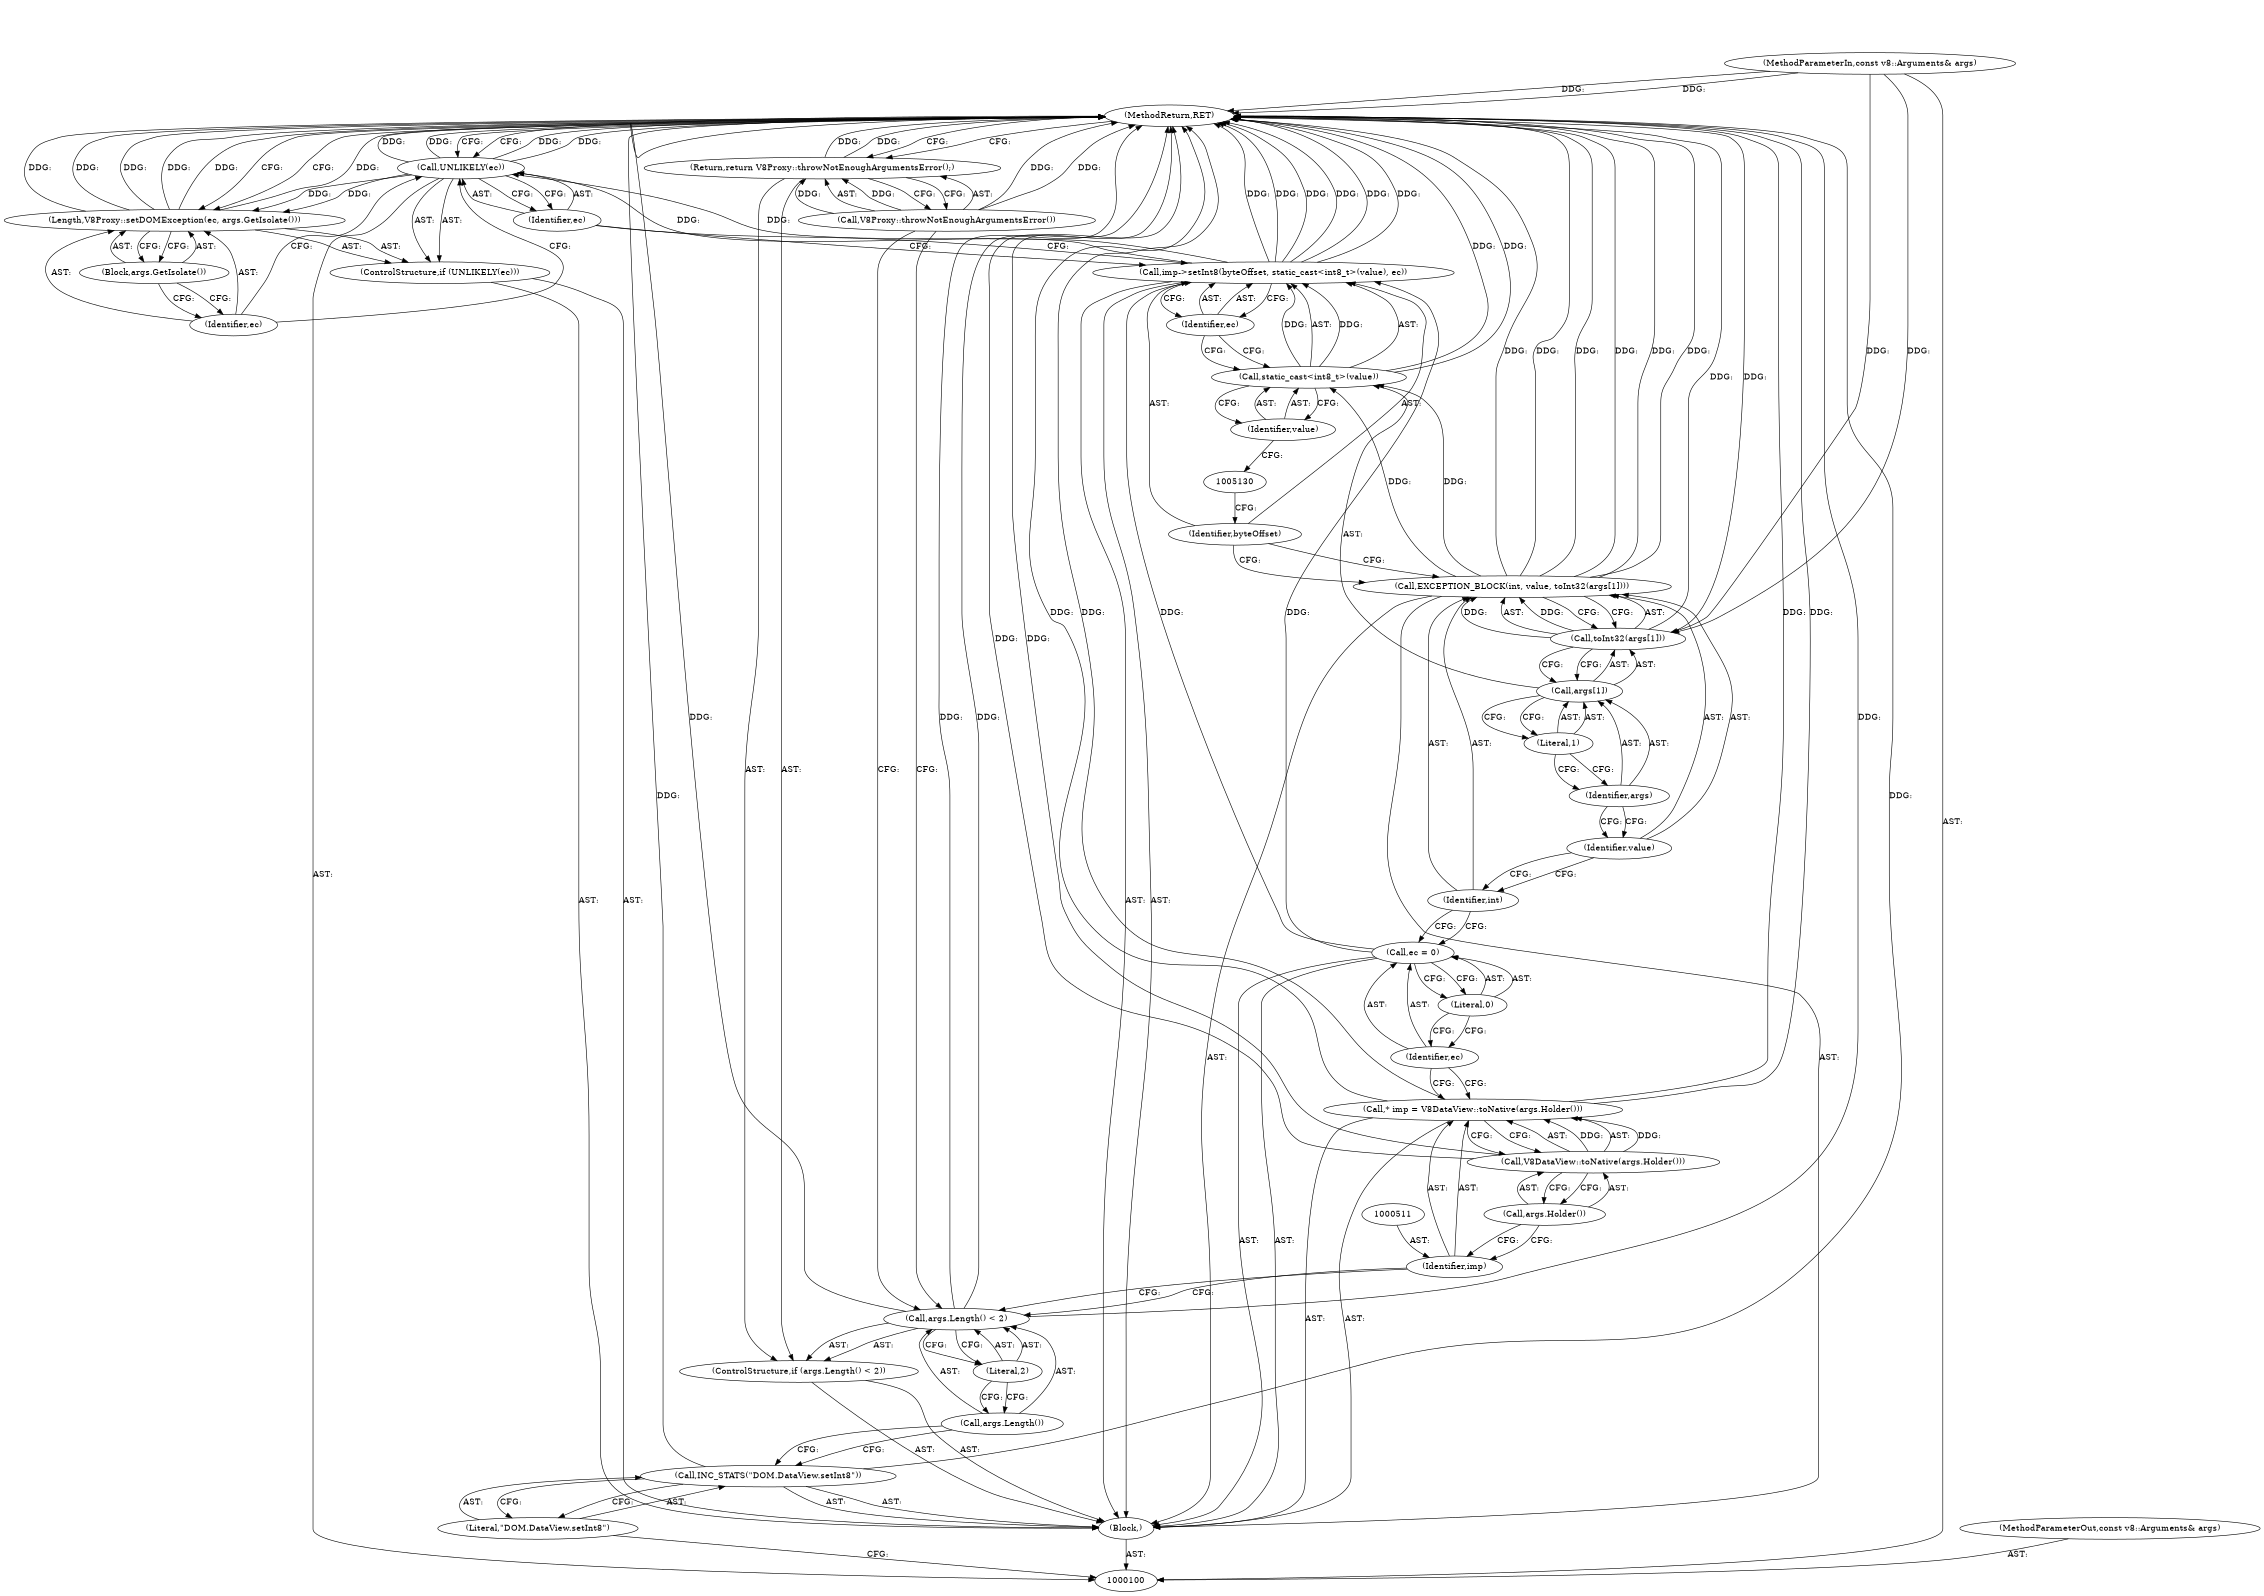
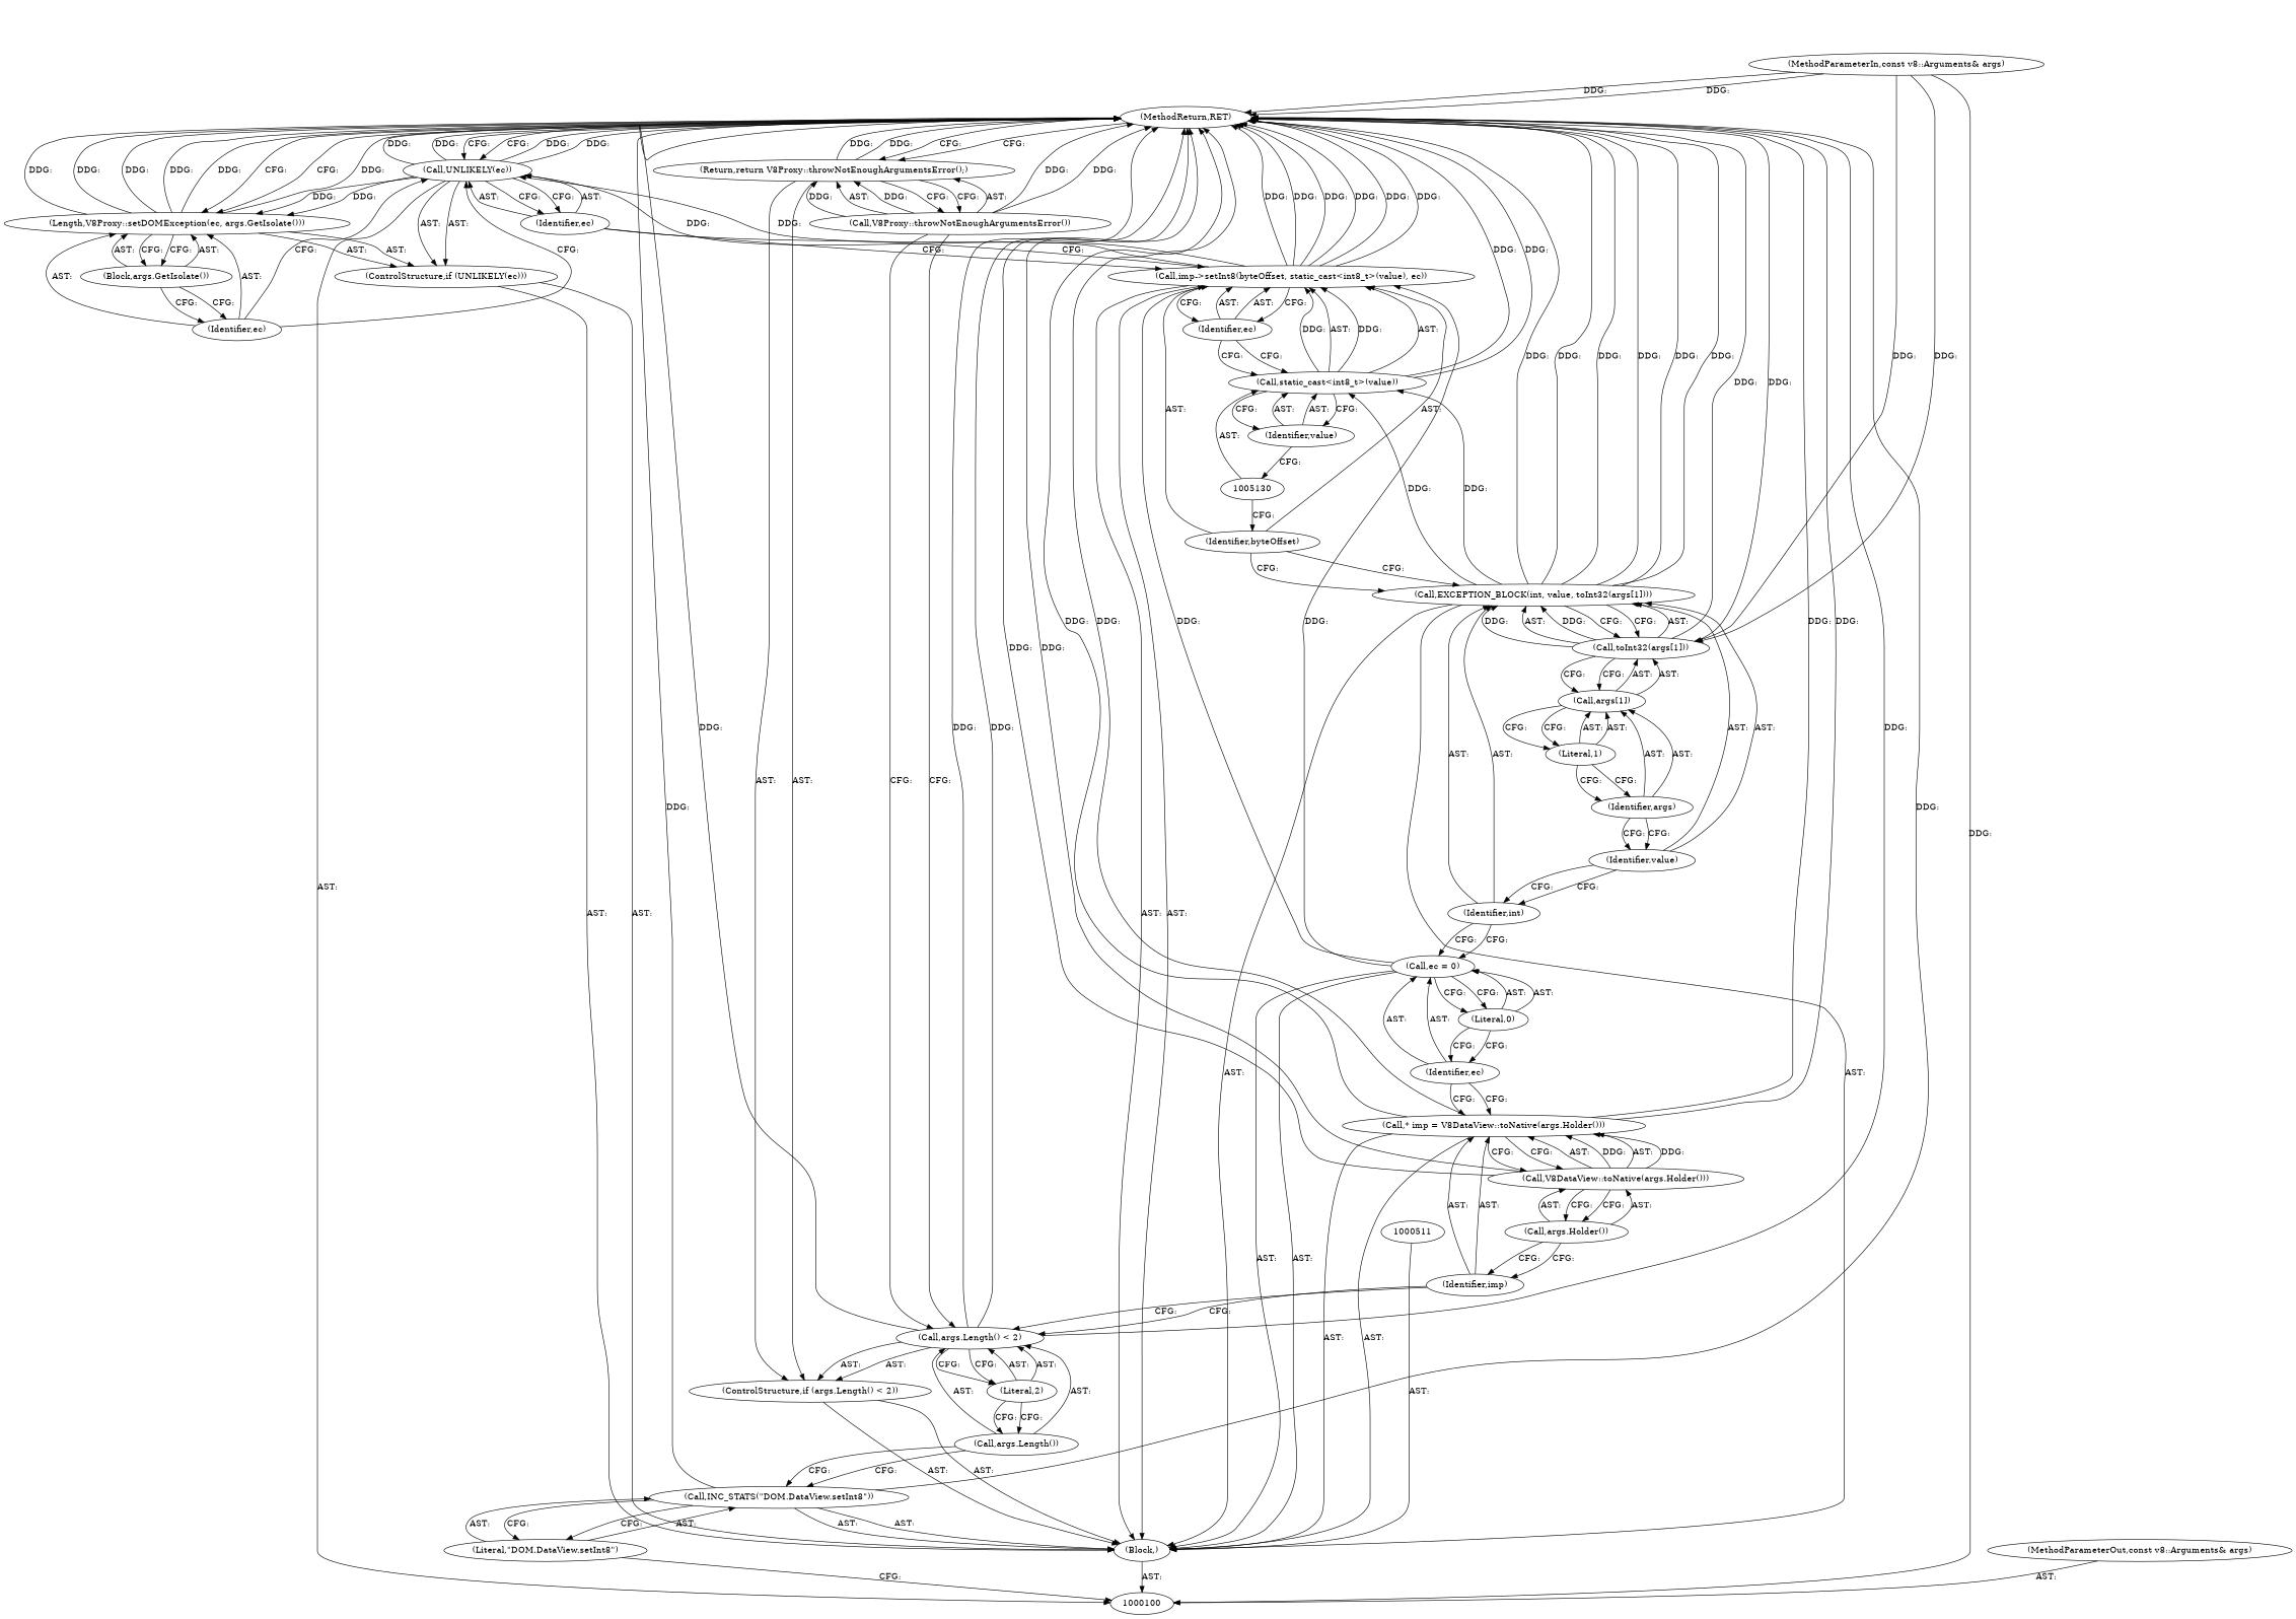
  digraph {
    n1 [label="(MethodReturn,RET)"]
    n2 [label="(Call,UNLIKELY(ec))"]
    n3 [label="(Length,V8Proxy::setDOMException(ec, args.GetIsolate()))"]
    n4 [label="(Return,return V8Proxy::throwNotEnoughArgumentsError();)"]
    1000100
    n6 [label="(Identifier,ec)"]
    n7 [label="(ControlStructure,if (UNLIKELY(ec)))"]
    n8 [label="(Block,args.GetIsolate())"]
    n9 [label="(ControlStructure,if (args.Length() < 2))"]
    n10 [label="(Call,V8Proxy::throwNotEnoughArgumentsError())"]
    n11 [label="(MethodParameterIn,const v8::Arguments& args)"]
    n12 [label="(Call,toInt32(args[1]))"]
    n13 [label="(Call,EXCEPTION_BLOCK(int, value, toInt32(args[1])))"]
    n14 [label="(Call,args[1])"]
    n15 [label="(MethodParameterOut,const v8::Arguments& args)"]
    n16 [label="(Identifier,int)"]
    n17 [label="(Call,ec = 0)"]
    n18 [label="(Call,static_cast<int8_t>(value))"]
    n19 [label="(Block,)"]
    n20 [label="(Call,imp->setInt8(byteOffset, static_cast<int8_t>(value), ec))"]
    n21 [label="(Literal,0)"]
    n22 [label="(Identifier,value)"]
    n23 [label="(Literal,1)"]
    n24 [label="(Identifier,value)"]
    n25 [label="(Identifier,args)"]
    n26 [label="(Identifier,byteOffset)"]
    n27 [label="(Identifier,ec)"]
    n28 [label=1005130]
    n29 [label="(Identifier,ec)"]
    n30 [label="(Literal,\"DOM.DataView.setInt8\")"]
    n31 [label="(Call,INC_STATS(\"DOM.DataView.setInt8\"))"]
    n32 [label="(Literal,2)"]
    n33 [label="(Call,args.Length() < 2)"]
    n34 [label="(Call,args.Length())"]
    n35 [label="(Call,* imp = V8DataView::toNative(args.Holder()))"]
    n36 [label="(Call,V8DataView::toNative(args.Holder()))"]
    n37 [label="(Call,args.Holder())"]
    n38 [label="(Identifier,imp)"]
    n39 [label="(Identifier,ec)"]
    n40 [label=1000511]
    n1 -> n2 [label="CFG: "]
    n1 -> n2 [label="CFG: "]
    n1 -> n3 [label="CFG: "]
    n1 -> n3 [label="CFG: "]
    n1 -> n4 [label="CFG: "]
    n1 -> n4 [label="CFG: "]
    n2 -> n1 [label="DDG: "]
    n2 -> n1 [label="DDG: "]
    n2 -> n1 [label="DDG: "]
    n2 -> n1 [label="DDG: "]
    n2 -> n3 [label="DDG: "]
    n2 -> n3 [label="DDG: "]
    n2 -> 1000100 [label="AST: "]
    n2 -> n6 [label="CFG: "]
    n2 -> n6 [label="CFG: "]
    n2 -> n7 [label="AST: "]
    n2 -> n7 [label="AST: "]
    n3 -> n1 [label="DDG: "]
    n3 -> n1 [label="DDG: "]
    n3 -> n1 [label="DDG: "]
    n3 -> n1 [label="DDG: "]
    n3 -> n1 [label="DDG: "]
    n3 -> n1 [label="DDG: "]
    n3 -> n7 [label="AST: "]
    n3 -> n7 [label="AST: "]
    n3 -> n8 [label="CFG: "]
    n3 -> n8 [label="CFG: "]
    n4 -> n1 [label="DDG: "]
    n4 -> n1 [label="DDG: "]
    n4 -> n9 [label="AST: "]
    n4 -> n9 [label="AST: "]
    n4 -> n10 [label="CFG: "]
    n4 -> n10 [label="CFG: "]
    n6 -> n2 [label="AST: "]
    n6 -> n2 [label="AST: "]
    n6 -> n20 [label="CFG: "]
    n6 -> n20 [label="CFG: "]
    n7 -> n19 [label="AST: "]
    n7 -> n19 [label="AST: "]
    n8 -> n3 [label="AST: "]
    n8 -> n3 [label="AST: "]
    n8 -> n29 [label="CFG: "]
    n8 -> n29 [label="CFG: "]
    n9 -> n19 [label="AST: "]
    n9 -> n19 [label="AST: "]
    n10 -> n1 [label="DDG: "]
    n10 -> n1 [label="DDG: "]
    n10 -> n4 [label="AST: "]
    n10 -> n4 [label="DDG: "]
    n10 -> n4 [label="AST: "]
    n10 -> n4 [label="DDG: "]
    n10 -> n33 [label="CFG: "]
    n10 -> n33 [label="CFG: "]
    n11 -> n1 [label="DDG: "]
    n11 -> n1 [label="DDG: "]
-   n11 -> 1000100 [label="AST: "]
+   n11 -> 1000100 [label="DDG: "]
    n11 -> n12 [label="DDG: "]
    n11 -> n12 [label="DDG: "]
    n12 -> n1 [label="DDG: "]
    n12 -> n1 [label="DDG: "]
    n12 -> n13 [label="AST: "]
    n12 -> n13 [label="DDG: "]
    n12 -> n13 [label="AST: "]
    n12 -> n13 [label="DDG: "]
    n12 -> n14 [label="CFG: "]
    n12 -> n14 [label="CFG: "]
    n13 -> n1 [label="DDG: "]
    n13 -> n1 [label="DDG: "]
    n13 -> n1 [label="DDG: "]
    n13 -> n1 [label="DDG: "]
    n13 -> n1 [label="DDG: "]
    n13 -> n1 [label="DDG: "]
    n13 -> n12 [label="CFG: "]
    n13 -> n12 [label="CFG: "]
    n13 -> n18 [label="DDG: "]
    n13 -> n18 [label="DDG: "]
    n13 -> n19 [label="AST: "]
    n13 -> n19 [label="AST: "]
    n14 -> n12 [label="AST: "]
    n14 -> n12 [label="AST: "]
    n14 -> n23 [label="CFG: "]
    n14 -> n23 [label="CFG: "]
    n15 -> 1000100 [label="AST: "]
    n16 -> n13 [label="AST: "]
    n16 -> n13 [label="AST: "]
    n16 -> n17 [label="CFG: "]
    n16 -> n17 [label="CFG: "]
    n17 -> n19 [label="AST: "]
    n17 -> n19 [label="AST: "]
    n17 -> n20 [label="DDG: "]
    n17 -> n20 [label="DDG: "]
    n17 -> n21 [label="CFG: "]
    n17 -> n21 [label="CFG: "]
    n18 -> n1 [label="DDG: "]
    n18 -> n1 [label="DDG: "]
    n18 -> n20 [label="AST: "]
    n18 -> n20 [label="DDG: "]
    n18 -> n20 [label="AST: "]
    n18 -> n20 [label="DDG: "]
    n18 -> n24 [label="CFG: "]
    n18 -> n24 [label="CFG: "]
    n19 -> 1000100 [label="AST: "]
    n20 -> n1 [label="DDG: "]
    n20 -> n1 [label="DDG: "]
    n20 -> n1 [label="DDG: "]
    n20 -> n1 [label="DDG: "]
    n20 -> n1 [label="DDG: "]
    n20 -> n1 [label="DDG: "]
    n20 -> n2 [label="DDG: "]
    n20 -> n2 [label="DDG: "]
    n20 -> n19 [label="AST: "]
    n20 -> n19 [label="AST: "]
    n20 -> n27 [label="CFG: "]
    n20 -> n27 [label="CFG: "]
    n21 -> n17 [label="AST: "]
    n21 -> n17 [label="AST: "]
    n21 -> n39 [label="CFG: "]
    n21 -> n39 [label="CFG: "]
    n22 -> n13 [label="AST: "]
    n22 -> n13 [label="AST: "]
    n22 -> n16 [label="CFG: "]
    n22 -> n16 [label="CFG: "]
    n23 -> n14 [label="AST: "]
    n23 -> n14 [label="AST: "]
    n23 -> n25 [label="CFG: "]
    n23 -> n25 [label="CFG: "]
    n24 -> n18 [label="AST: "]
    n24 -> n18 [label="AST: "]
    n24 -> n28 [label="CFG: "]
    n25 -> n14 [label="AST: "]
    n25 -> n14 [label="AST: "]
    n25 -> n22 [label="CFG: "]
    n25 -> n22 [label="CFG: "]
    n26 -> n13 [label="CFG: "]
    n26 -> n13 [label="CFG: "]
    n26 -> n20 [label="AST: "]
    n26 -> n20 [label="AST: "]
    n27 -> n18 [label="CFG: "]
    n27 -> n18 [label="CFG: "]
    n27 -> n20 [label="AST: "]
    n27 -> n20 [label="AST: "]
-   n14 -> n18 [label="AST: "]
+   n28 -> n18 [label="AST: "]
    n28 -> n26 [label="CFG: "]
    n29 -> n2 [label="CFG: "]
    n29 -> n2 [label="CFG: "]
    n29 -> n3 [label="AST: "]
    n29 -> n3 [label="AST: "]
    n30 -> 1000100 [label="CFG: "]
    n30 -> n31 [label="AST: "]
    n30 -> n31 [label="AST: "]
    n31 -> n1 [label="DDG: "]
    n31 -> n1 [label="DDG: "]
    n31 -> n19 [label="AST: "]
    n31 -> n19 [label="AST: "]
    n31 -> n30 [label="CFG: "]
    n31 -> n30 [label="CFG: "]
    n32 -> n33 [label="AST: "]
    n32 -> n33 [label="AST: "]
    n32 -> n34 [label="CFG: "]
    n32 -> n34 [label="CFG: "]
    n33 -> n1 [label="DDG: "]
    n33 -> n1 [label="DDG: "]
    n33 -> n1 [label="DDG: "]
    n33 -> n1 [label="DDG: "]
    n33 -> n9 [label="AST: "]
    n33 -> n9 [label="AST: "]
    n33 -> n32 [label="CFG: "]
    n33 -> n32 [label="CFG: "]
    n34 -> n31 [label="CFG: "]
    n34 -> n31 [label="CFG: "]
    n34 -> n33 [label="AST: "]
    n34 -> n33 [label="AST: "]
    n35 -> n1 [label="DDG: "]
    n35 -> n1 [label="DDG: "]
    n35 -> n1 [label="DDG: "]
    n35 -> n1 [label="DDG: "]
    n35 -> n19 [label="AST: "]
    n35 -> n19 [label="AST: "]
    n35 -> n36 [label="CFG: "]
    n35 -> n36 [label="CFG: "]
    n36 -> n1 [label="DDG: "]
    n36 -> n1 [label="DDG: "]
    n36 -> n35 [label="AST: "]
    n36 -> n35 [label="DDG: "]
    n36 -> n35 [label="AST: "]
    n36 -> n35 [label="DDG: "]
    n36 -> n37 [label="CFG: "]
    n36 -> n37 [label="CFG: "]
    n37 -> n36 [label="AST: "]
    n37 -> n36 [label="AST: "]
    n37 -> n38 [label="CFG: "]
    n37 -> n38 [label="CFG: "]
    n38 -> n33 [label="CFG: "]
    n38 -> n33 [label="CFG: "]
    n38 -> n35 [label="AST: "]
    n38 -> n35 [label="AST: "]
    n39 -> n17 [label="AST: "]
    n39 -> n17 [label="AST: "]
    n39 -> n35 [label="CFG: "]
    n39 -> n35 [label="CFG: "]
-   n40 -> n38 [label="AST: "]
+   n40 -> n19 [label="AST: "]
  }
